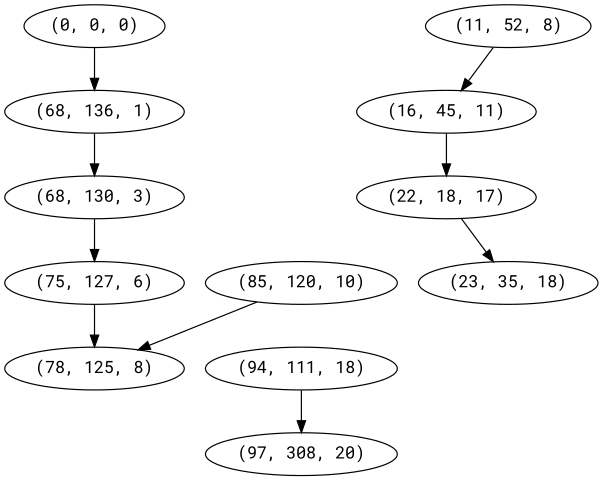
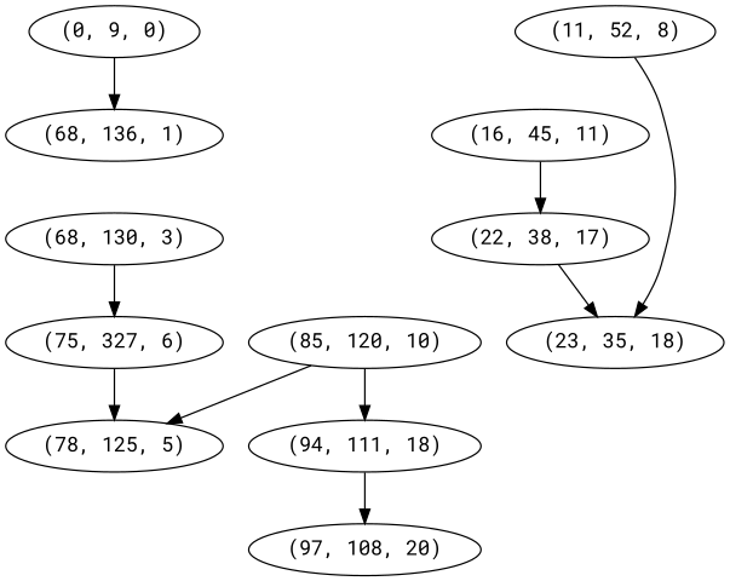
  digraph {
    fontname="Roboto Mono"
    node [fontname="Roboto Mono"]
    edge [fontname="Roboto Mono"]
    n1 [label="(68, 136, 1)"]
-   "(0, 0, 0)"
+   "(0, 0, 0)" [label="(0, 9, 0)"]
    "(68, 130, 3)"
    "(11, 52, 8)"
    "(16, 45, 11)"
-   "(22, 38, 17)" [label="(22, 18, 17)"]
+   "(22, 38, 17)"
    "(23, 35, 18)"
-   "(75, 127, 6)"
-   "(78, 125, 8)"
+   "(75, 127, 6)" [label="(75, 327, 6)"]
+   "(78, 125, 8)" [label="(78, 125, 5)"]
    "(85, 120, 10)"
    "(94, 111, 18)"
-   "(97, 108, 20)" [label="(97, 308, 20)"]
-   n1 -> "(68, 130, 3)"
+   "(97, 108, 20)"
    "(0, 0, 0)" -> n1
    "(68, 130, 3)" -> "(75, 127, 6)"
-   "(11, 52, 8)" -> "(16, 45, 11)"
+   "(11, 52, 8)" -> "(23, 35, 18)"
    "(16, 45, 11)" -> "(22, 38, 17)"
    "(22, 38, 17)" -> "(23, 35, 18)"
    "(75, 127, 6)" -> "(78, 125, 8)"
    "(85, 120, 10)" -> "(78, 125, 8)"
+   "(85, 120, 10)" -> "(94, 111, 18)"
    "(94, 111, 18)" -> "(97, 108, 20)"
  }
